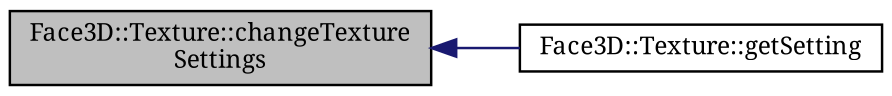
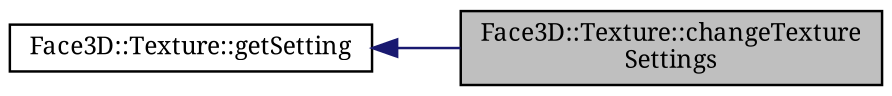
  digraph {
    rankdir=LR
    fontname="Noto Serif"
    node [color=black fontname="Noto Serif" fontsize=10 shape=record style=filled]
    n1 [fillcolor=grey75 fontcolor=black height=0.2 label="Face3D::Texture::changeTexture\lSettings" width=0.4]
    n2 [fillcolor=white height=0.2 label="Face3D::Texture::getSetting" width=0.4]
-   n1 -> n2 [color=midnightblue dir=back fontname="Noto Serif" fontsize=10 labelfontname=Helvetica labelfontsize=10 style=solid]
+   n2 -> n1 [color=midnightblue dir=back fontname="Noto Serif" fontsize=10 labelfontname=Helvetica labelfontsize=10 style=solid]
  }
